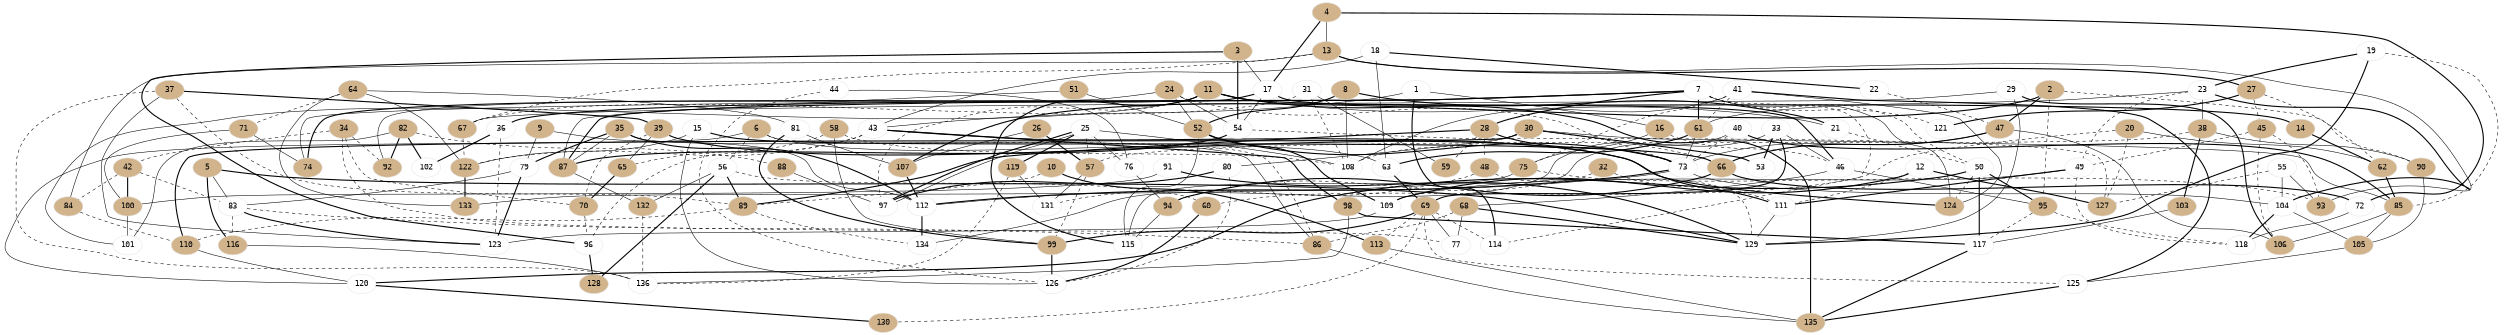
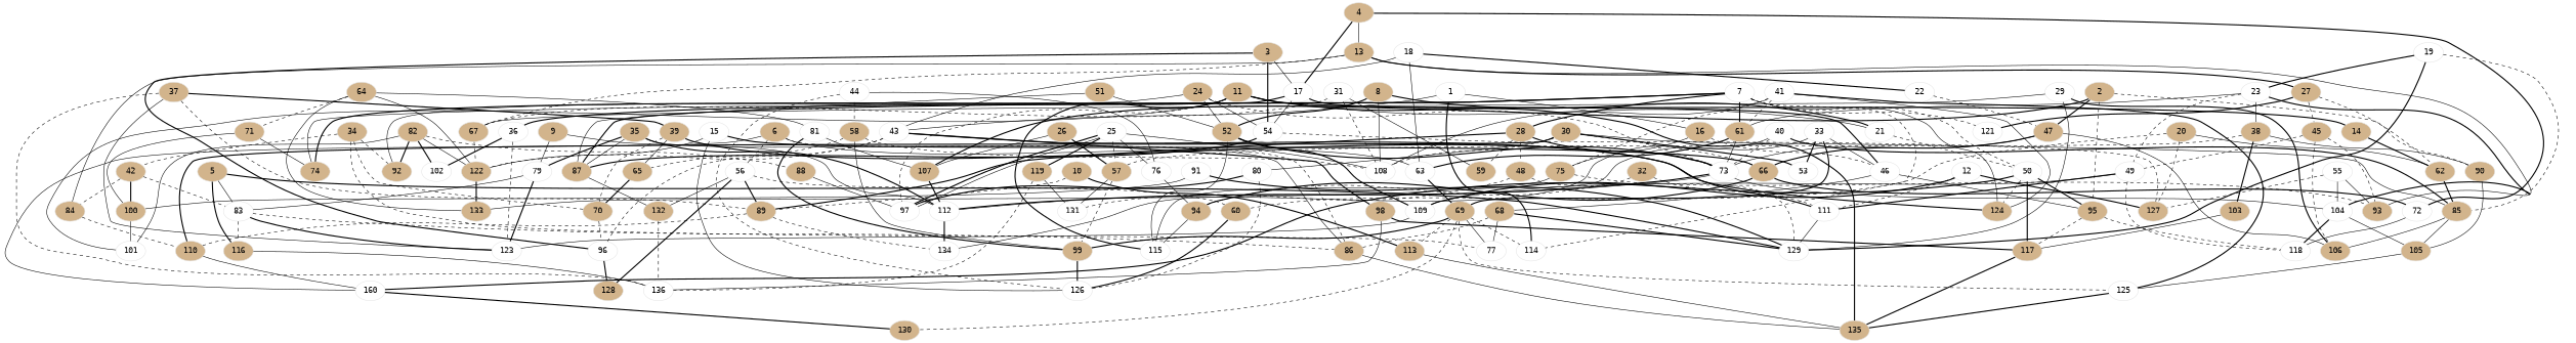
  graph {
    fontname="DejaVu Sans Mono"
    node [color=gray90 fillcolor=tan fontname="DejaVu Sans Mono" style=filled]
    edge [fontname="DejaVu Sans Mono" style=solid]
    1 [fillcolor=white]
    16
    43 [fillcolor=white]
    114 [fillcolor=white]
    46 [fillcolor=white]
    75
    96 [fillcolor=white]
    111 [fillcolor=white]
    122
    98
    2
    47
    90
    95
    107
    66
    73 [fillcolor=white]
    106
    105
    118 [fillcolor=white]
-   117 [fillcolor=white]
+   117
    112 [fillcolor=white]
    17 [fillcolor=white]
    3
    54 [fillcolor=white]
    74
    87
    127
    128
    4
    13
    72 [fillcolor=white]
    27
    67
    84
    93
    97 [fillcolor=white]
    5
    116
    129 [fillcolor=white]
    83 [fillcolor=white]
    79 [fillcolor=white]
    123 [fillcolor=white]
    136 [fillcolor=white]
    56 [fillcolor=white]
    6
    63 [fillcolor=white]
    86
-   120 [fillcolor=white]
+   120 [fillcolor=white label=160]
    89
    60
    132
    69
    135
    130
    7 [fillcolor=white]
    28
    36 [fillcolor=white]
    50 [fillcolor=white]
    61
    121 [fillcolor=white]
    124
    48
    59
    102 [fillcolor=white]
    21 [fillcolor=white]
    8
    52
    108 [fillcolor=white]
    115 [fillcolor=white]
    109 [fillcolor=white]
    9
    134 [fillcolor=white]
    10
    113
    110
    11
    14
    92
    101 [fillcolor=white]
    62
    12 [fillcolor=white]
    45
    85
    15 [fillcolor=white]
    126 [fillcolor=white]
    94
    133
    68
    18 [fillcolor=white]
    22 [fillcolor=white]
    19 [fillcolor=white]
    23 [fillcolor=white]
    38
    49 [fillcolor=white]
    104 [fillcolor=white]
    20
    57
    103
    24
    25 [fillcolor=white]
    76 [fillcolor=white]
    119
    131 [fillcolor=white]
    99
    26
    29 [fillcolor=white]
    30
    53 [fillcolor=white]
    80 [fillcolor=white]
    31 [fillcolor=white]
    32
    33 [fillcolor=white]
    77 [fillcolor=white]
    125 [fillcolor=white]
    34
    42
    70
    100
    35
    37
    39
    65
    40 [fillcolor=white]
    41 [fillcolor=white]
    44 [fillcolor=white]
    58
    51
    55 [fillcolor=white]
    64
    71
    81 [fillcolor=white]
    82
    88
    91 [fillcolor=white]
    1 -- 16
    1 -- 43
    1 -- 114 [style=bold]
    16 -- 46 [style=dashed]
    16 -- 75
    43 -- 96 [style=dashed]
    43 -- 111 [style=bold]
    43 -- 122 [style=dashed]
    43 -- 98 [style=bold]
    46 -- 95
    46 -- 68
    75 -- 93 [style=dashed]
    75 -- 133
    96 -- 128 [style=bold]
    111 -- 129
    122 -- 133 [style=bold]
    98 -- 117 [style=bold]
    98 -- 136
    2 -- 47 [style=bold]
    2 -- 90 [style=dashed]
    2 -- 95 [style=dashed]
    2 -- 107 [style=bold]
    47 -- 66 [style=bold]
    47 -- 73
    47 -- 106
    90 -- 105
    95 -- 118 [style=dashed]
    95 -- 117 [style=dashed]
    107 -- 112 [style=bold]
    66 -- 72 [style=bold]
    66 -- 94 [style=bold]
    73 -- 112 [style=bold]
    73 -- 112
    73 -- 104
    105 -- 125
    117 -- 135 [style=bold]
    112 -- 134 [style=bold]
    17 -- 46 [style=bold]
    17 -- 54
    17 -- 74 [style=bold]
    3 -- 96 [style=bold]
    3 -- 17
    3 -- 54 [style=bold]
    54 -- 87 [style=bold]
    54 -- 127 [style=dashed]
    87 -- 132
    4 -- 17 [style=bold]
    4 -- 13
    4 -- 72 [style=bold]
    13 -- 27 [style=bold]
    13 -- 67 [style=dashed]
    13 -- 84
    13 -- 93
    72 -- 118
    27 -- 121 [style=bold]
    27 -- 62 [style=dashed]
    27 -- 45 [style=dashed]
    67 -- 122 [style=dashed]
    84 -- 110 [style=dashed]
    5 -- 116 [style=bold]
    5 -- 129 [style=bold]
    5 -- 83
    116 -- 136
    83 -- 116 [style=dashed]
    83 -- 123 [style=bold]
    83 -- 86 [style=dashed]
    79 -- 83
    79 -- 123 [style=bold]
    56 -- 128 [style=bold]
    56 -- 89 [style=bold]
    56 -- 60 [style=dashed]
    56 -- 132
    6 -- 56 [style=dashed]
    6 -- 63
    6 -- 86 [style=dashed]
    6 -- 120
    63 -- 69 [style=bold]
    86 -- 135
    120 -- 130 [style=bold]
    89 -- 134 [style=dashed]
    89 -- 110 [style=dashed]
    60 -- 126 [style=bold]
    132 -- 136 [style=dashed]
    69 -- 114 [style=dashed]
    69 -- 130 [style=dashed]
    69 -- 113 [style=dashed]
    69 -- 99 [style=bold]
    69 -- 77
    69 -- 125 [style=dashed]
    7 -- 114 [style=dashed]
    7 -- 87 [style=bold]
    7 -- 28 [style=bold]
    7 -- 36 [style=bold]
    7 -- 50 [style=dashed]
    7 -- 61 [style=bold]
    7 -- 121 [style=dashed]
    7 -- 124
    28 -- 73 [style=bold]
    28 -- 89 [style=bold]
    28 -- 48 [style=dashed]
    28 -- 59 [style=dashed]
    36 -- 123 [style=dashed]
    36 -- 102 [style=bold]
    50 -- 95 [style=bold]
    50 -- 117 [style=bold]
    50 -- 120 [style=bold]
    50 -- 124 [style=dashed]
    61 -- 73
    61 -- 63 [style=bold]
    48 -- 129 [style=dashed]
    48 -- 131 [style=dashed]
    21 -- 50 [style=dashed]
    8 -- 21 [style=bold]
    8 -- 52 [style=bold]
    8 -- 108
    52 -- 73 [style=bold]
    52 -- 115
    52 -- 109 [style=bold]
    109 -- 123
    9 -- 112
    9 -- 79
    10 -- 89 [style=dashed]
    10 -- 113 [style=bold]
    113 -- 135
    110 -- 120
    11 -- 97 [style=dashed]
    11 -- 135 [style=bold]
    11 -- 21
    11 -- 115 [style=bold]
    11 -- 14 [style=bold]
    11 -- 92
    11 -- 101
    14 -- 62 [style=bold]
    62 -- 85 [style=bold]
    12 -- 111 [style=dashed]
    12 -- 127 [style=bold]
    12 -- 109 [style=bold]
    45 -- 106 [style=dashed]
    45 -- 93 [style=dashed]
    45 -- 49 [style=dashed]
    85 -- 106
    85 -- 105
    15 -- 122
    15 -- 66 [style=bold]
    15 -- 126
    94 -- 115
    68 -- 129 [style=bold]
    68 -- 86 [style=dashed]
    68 -- 77
    18 -- 43
    18 -- 63
    18 -- 22 [style=bold]
    22 -- 47 [style=dashed]
    19 -- 129 [style=bold]
    19 -- 85 [style=dashed]
    19 -- 23 [style=bold]
    23 -- 61
    23 -- 38
    23 -- 49 [style=dashed]
    23 -- 104 [style=bold]
    38 -- 90
    38 -- 57 [style=dashed]
    38 -- 103 [style=bold]
    49 -- 111 [style=bold]
    49 -- 118 [style=dashed]
    49 -- 109
    104 -- 105
    104 -- 118 [style=bold]
    20 -- 127 [style=dashed]
    20 -- 60 [style=dashed]
    20 -- 62
    57 -- 131
    57 -- 99 [style=dashed]
    103 -- 117
    24 -- 73 [style=dashed]
    24 -- 54
    24 -- 74
    24 -- 52
    25 -- 97 [style=bold]
    25 -- 97
    25 -- 108
    25 -- 57 [style=dashed]
    25 -- 76
    25 -- 119 [style=bold]
    76 -- 94
    119 -- 136 [style=dashed]
    119 -- 131
    99 -- 126 [style=bold]
    26 -- 107
    26 -- 57 [style=bold]
    29 -- 106 [style=bold]
    29 -- 67
    29 -- 129
    30 -- 66 [style=dashed]
    30 -- 108 [style=dashed]
    30 -- 110 [style=bold]
    30 -- 85
    30 -- 53 [style=bold]
    30 -- 80
    80 -- 97 [style=bold]
    80 -- 126 [style=dashed]
    31 -- 67 [style=dashed]
    31 -- 59
    31 -- 108 [style=dashed]
    32 -- 111 [style=dashed]
    32 -- 94 [style=dashed]
    33 -- 46
    33 -- 69 [style=bold]
    33 -- 115
    33 -- 53 [style=bold]
    125 -- 135 [style=bold]
    34 -- 92 [style=dashed]
    34 -- 77 [style=dashed]
    34 -- 42 [style=dashed]
    34 -- 70 [style=dashed]
    42 -- 84 [style=dashed]
    42 -- 83 [style=dashed]
    42 -- 100 [style=bold]
    70 -- 96 [style=dashed]
    100 -- 101
    35 -- 112 [style=bold]
    35 -- 87
    35 -- 79 [style=bold]
    35 -- 86
    37 -- 123
    37 -- 136 [style=dashed]
    37 -- 89 [style=dashed]
    37 -- 39 [style=bold]
    39 -- 124 [style=bold]
    39 -- 70 [style=dashed]
    39 -- 65
    65 -- 70 [style=bold]
    40 -- 73 [style=dashed]
    40 -- 134
    40 -- 85 [style=bold]
    41 -- 75 [style=dashed]
    41 -- 61 [style=dashed]
    41 -- 124
    41 -- 108
    41 -- 125 [style=bold]
    44 -- 126 [style=dashed]
    44 -- 76
+   44 -- 58 [style=dashed]
    58 -- 108 [style=dashed]
    58 -- 99
    58 -- 65 [style=dashed]
    51 -- 87
    51 -- 52
    55 -- 127 [style=dashed]
    55 -- 93
    55 -- 104
    64 -- 122
    64 -- 133
    64 -- 71 [style=dashed]
    64 -- 81
    71 -- 74
    71 -- 100
    81 -- 107
    81 -- 99 [style=bold]
+   82 -- 122
    82 -- 102 [style=bold]
    82 -- 92 [style=bold]
    82 -- 101
    82 -- 88 [style=dashed]
    88 -- 97
    91 -- 129 [style=bold]
    91 -- 100
  }
